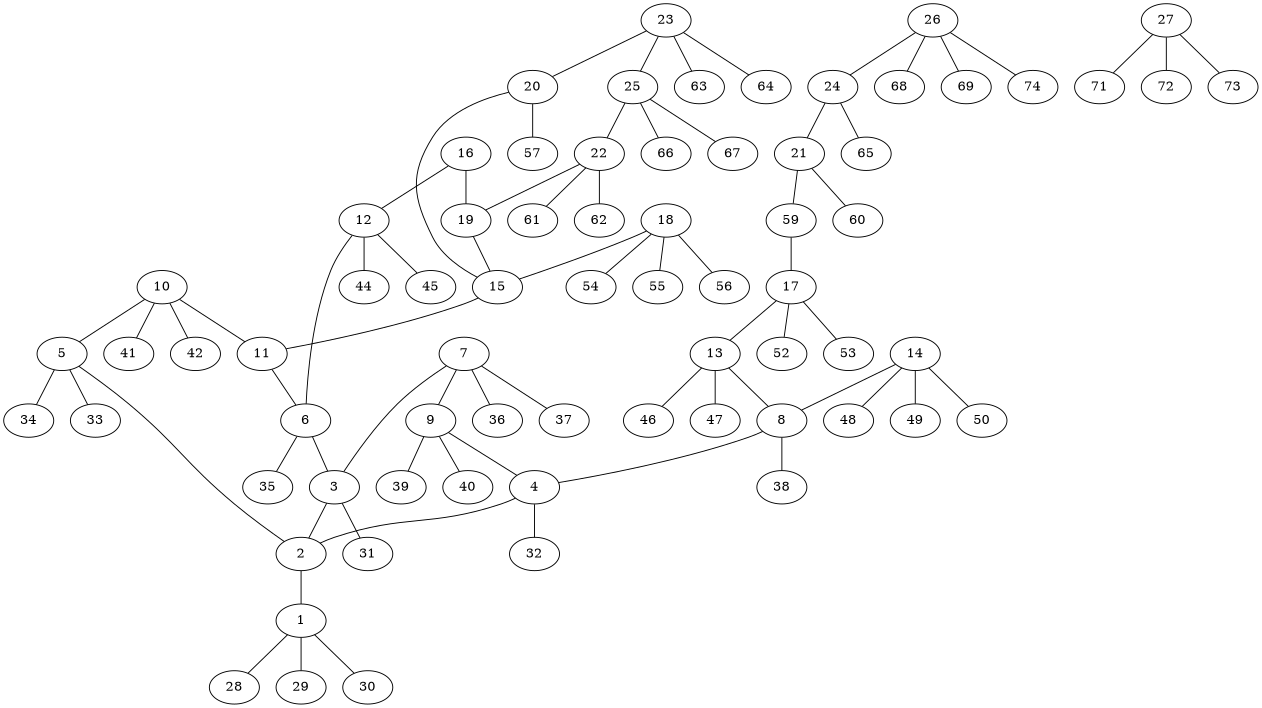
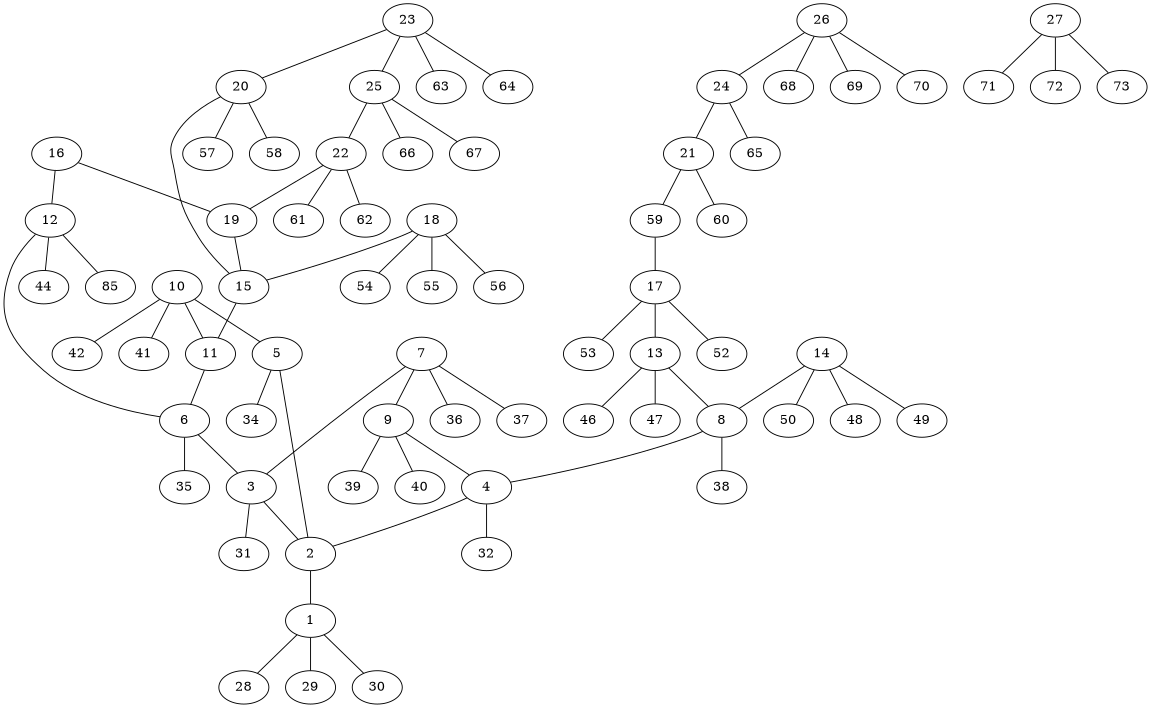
  graph {
    node [chem=H]
    edge [valence=1]
    1 [chem=C]
    28
    29
    30
    2 [chem=C]
    3 [chem=C]
    31
    4 [chem=C]
    32
    5 [chem=C]
-   33
    34
    6 [chem=C]
    35
    7 [chem=C]
    9 [chem=C]
    36
    37
    39
    40
    8 [chem=C]
    38
    10 [chem=C]
    11 [chem=C]
    41
    42
    12 [chem=C]
    44
-   45
+   45 [label=85]
    13 [chem=C]
    46
    47
    14 [chem=C]
    48
    49
    50
    15 [chem=C]
    16 [chem=C]
    19 [chem=C]
    17 [chem=C]
    52
    53
    18 [chem=C]
    54
    55
    56
    20 [chem=C]
    57
+   58
    21 [chem=C]
    59
    60
    22 [chem=C]
    61
    62
    23 [chem=C]
    25 [chem=C]
    63
    64
    66
    67
    24 [chem=C]
    65
    26 [chem=C]
    68
    69
-   70 [label=74]
+   70
    27 [chem=C]
    71
    72
    73
    1 -- 28
    1 -- 29
    1 -- 30
    2 -- 1
    3 -- 2
    3 -- 31
    4 -- 2
    4 -- 32
    5 -- 2
-   5 -- 33
    5 -- 34
    6 -- 3
    6 -- 35
    7 -- 3
    7 -- 9
    7 -- 36
    7 -- 37
    9 -- 4
    9 -- 39
    9 -- 40
    8 -- 4
    8 -- 38
    10 -- 5
    10 -- 11
    10 -- 41
    10 -- 42
    11 -- 6
    12 -- 6
    12 -- 44
    12 -- 45
    13 -- 8
    13 -- 46
    13 -- 47
    14 -- 8
    14 -- 48
    14 -- 49
    14 -- 50
    15 -- 11
    16 -- 12
    16 -- 19 [valence=2]
    19 -- 15
    17 -- 13
    17 -- 52
    17 -- 53
    18 -- 15
    18 -- 54
    18 -- 55
    18 -- 56
    20 -- 15
    20 -- 57
+   20 -- 58
    21 -- 59
    21 -- 60
    59 -- 17
    22 -- 19
    22 -- 61
    22 -- 62
    23 -- 20
    23 -- 25
    23 -- 63
    23 -- 64
    25 -- 22
    25 -- 66
    25 -- 67
    24 -- 21
    24 -- 65
    26 -- 24
    26 -- 68
    26 -- 69
    26 -- 70
    27 -- 71
    27 -- 72
    27 -- 73
  }
